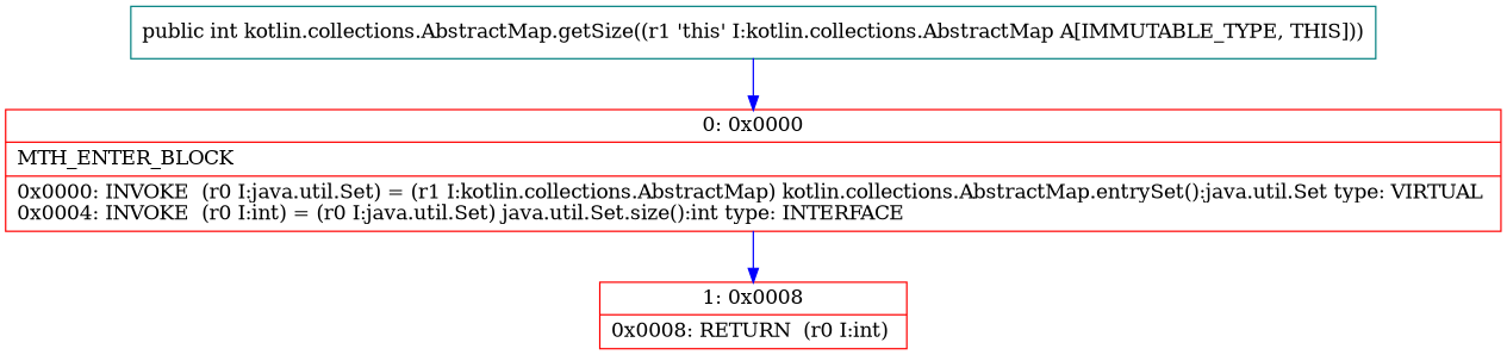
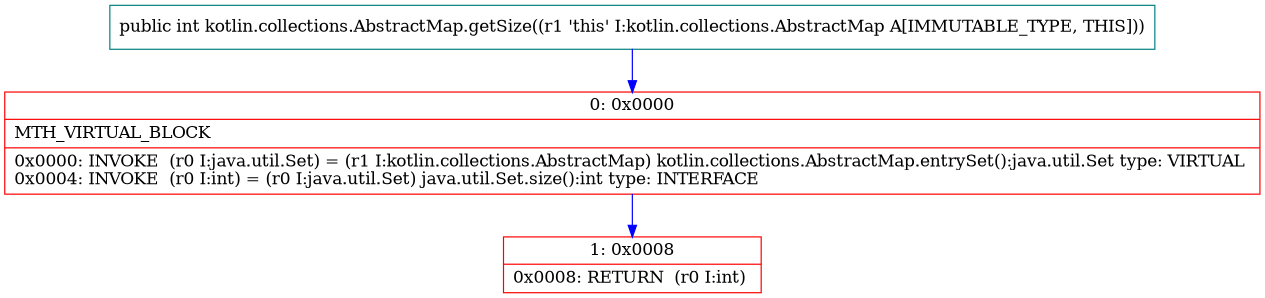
  digraph {
    node [shape=record color=red]
    edge [color=blue]
-   n1 [label="{0\:\ 0x0000|MTH_ENTER_BLOCK\l|0x0000: INVOKE  (r0 I:java.util.Set) = (r1 I:kotlin.collections.AbstractMap) kotlin.collections.AbstractMap.entrySet():java.util.Set type: VIRTUAL \l0x0004: INVOKE  (r0 I:int) = (r0 I:java.util.Set) java.util.Set.size():int type: INTERFACE \l}"]
+   n1 [label="{0\:\ 0x0000|MTH_VIRTUAL_BLOCK\l|0x0000: INVOKE  (r0 I:java.util.Set) = (r1 I:kotlin.collections.AbstractMap) kotlin.collections.AbstractMap.entrySet():java.util.Set type: VIRTUAL \l0x0004: INVOKE  (r0 I:int) = (r0 I:java.util.Set) java.util.Set.size():int type: INTERFACE \l}"]
    n2 [label="{1\:\ 0x0008|0x0008: RETURN  (r0 I:int) \l}"]
    n3 [label="{public int kotlin.collections.AbstractMap.getSize((r1 'this' I:kotlin.collections.AbstractMap A[IMMUTABLE_TYPE, THIS])) }" color=teal]
    n1 -> n2
    n3 -> n1
  }
